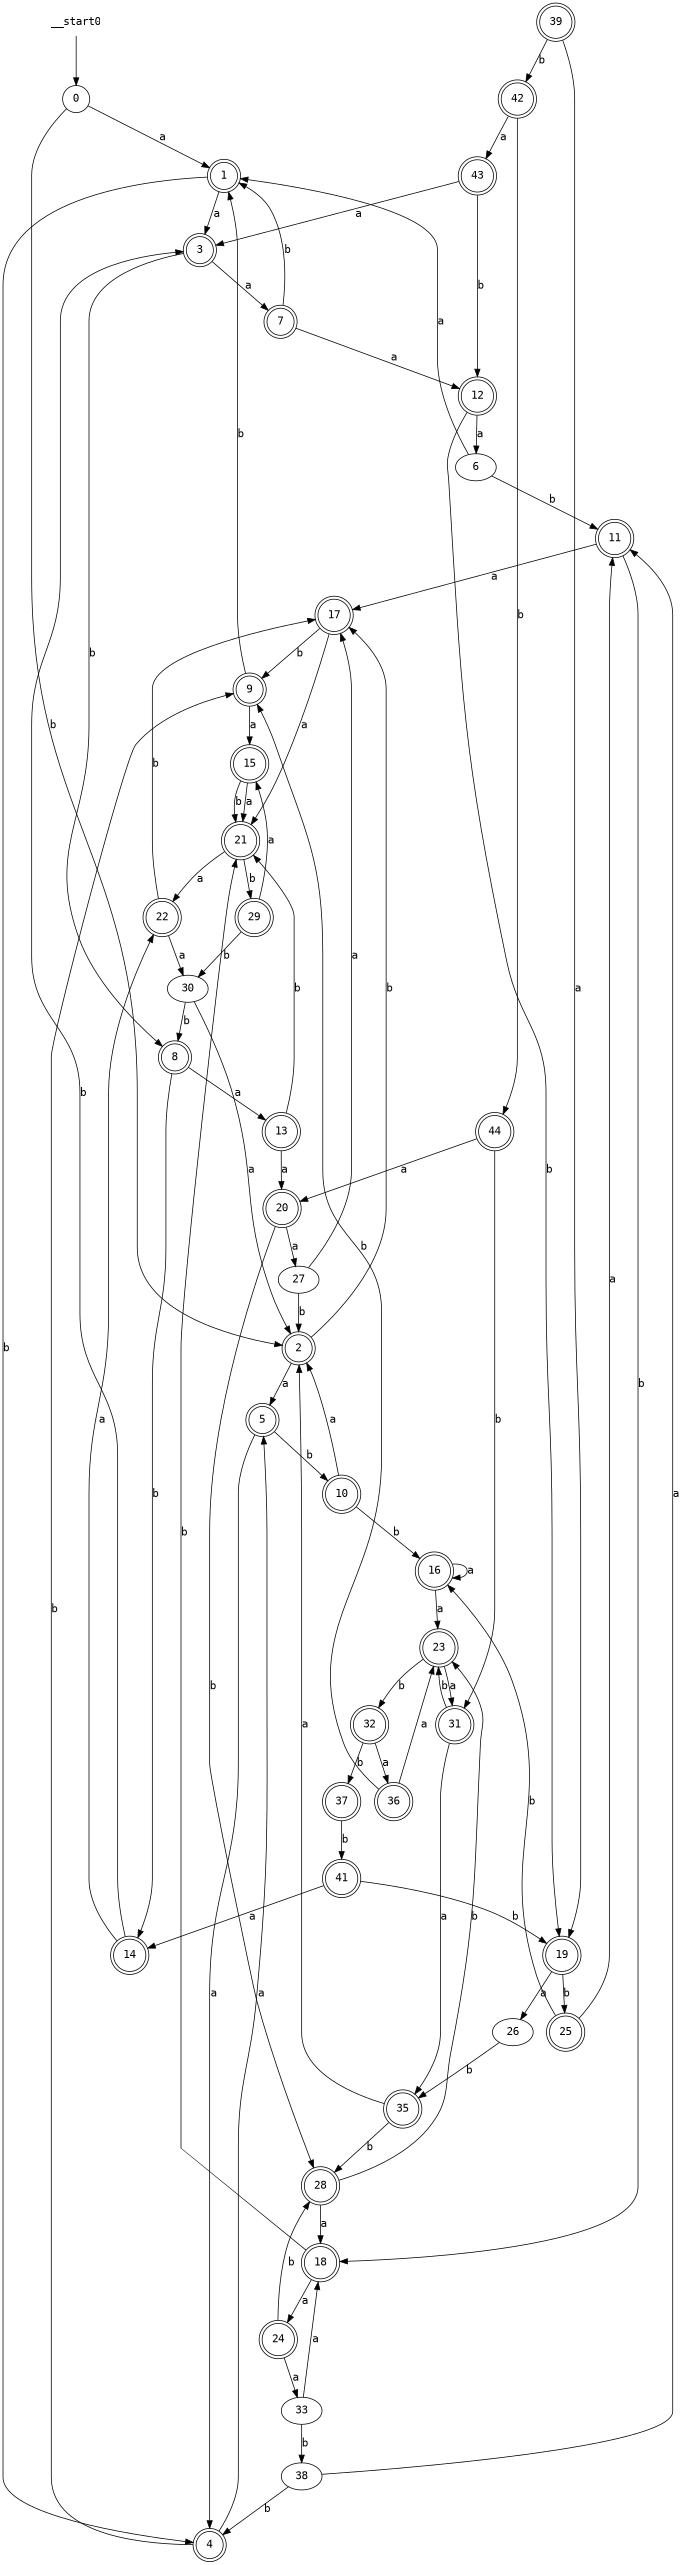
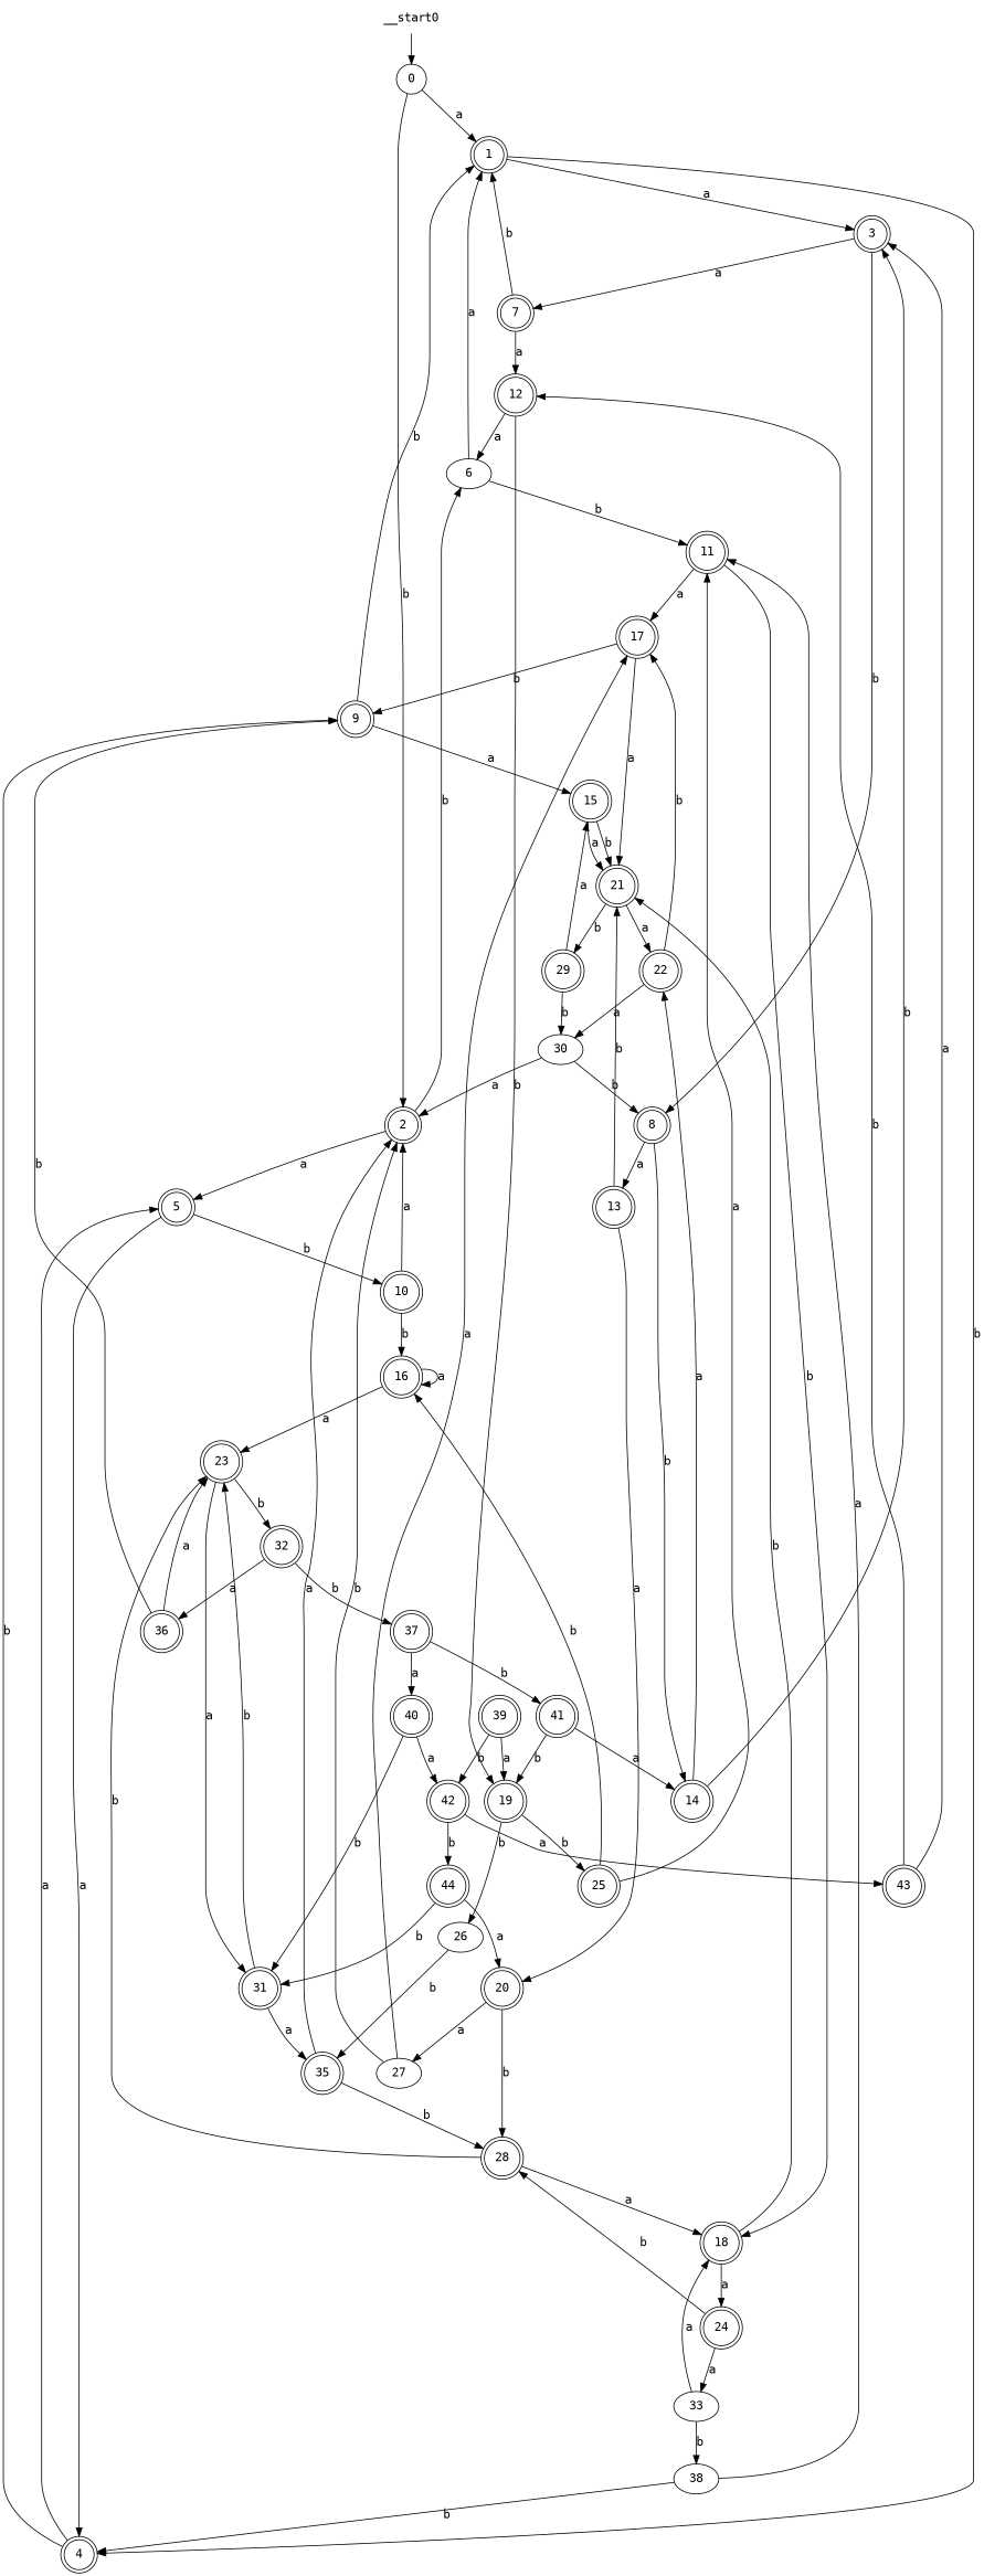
  digraph {
    fontname="DejaVu Sans Mono"
    node [fontname="DejaVu Sans Mono" shape=doublecircle]
    edge [fontname="DejaVu Sans Mono"]
    __start0 [shape=none]
    0 [shape=circle]
    1
    2
    3
    4
    5
    6 [shape=""]
    7
    8
    9
    10
    11
    12
    13
    14
    15
    16
    17
    18
    19
    20
    21
    22
    23
    24
    25
    26 [shape=""]
    27 [shape=ellipse]
    28
    29
    30 [shape=""]
    31
    32
    33 [shape=""]
    35
    36
    37
    38 [shape=""]
+   40
    41
    39
    42
    43
    44
    __start0 -> 0
    0 -> 1 [label=a]
    0 -> 2 [label=b]
    1 -> 3 [label=a]
    1 -> 4 [label=b]
    2 -> 5 [label=a]
-   2 -> 17 [label=b]
+   2 -> 6 [label=b]
    3 -> 7 [label=a]
    3 -> 8 [label=b]
    4 -> 5 [label=a]
    4 -> 9 [label=b]
    5 -> 4 [label=a]
    5 -> 10 [label=b]
    6 -> 1 [label=a]
    6 -> 11 [label=b]
    7 -> 1 [label=b]
    7 -> 12 [label=a]
    8 -> 13 [label=a]
    8 -> 14 [label=b]
    9 -> 1 [label=b]
    9 -> 15 [label=a]
    10 -> 2 [label=a]
    10 -> 16 [label=b]
    11 -> 17 [label=a]
    11 -> 18 [label=b]
    12 -> 6 [label=a]
    12 -> 19 [label=b]
    13 -> 20 [label=a]
    13 -> 21 [label=b]
    14 -> 3 [label=b]
    14 -> 22 [label=a]
    15 -> 21 [label=a]
    15 -> 21 [label=b]
    16 -> 16 [label=a]
    16 -> 23 [label=a]
    17 -> 9 [label=b]
    17 -> 21 [label=a]
    18 -> 21 [label=b]
    18 -> 24 [label=a]
    19 -> 25 [label=b]
-   19 -> 26 [label=a]
+   19 -> 26 [label=b]
    20 -> 27 [label=a]
    20 -> 28 [label=b]
    21 -> 22 [label=a]
    21 -> 29 [label=b]
    22 -> 17 [label=b]
    22 -> 30 [label=a]
    23 -> 31 [label=a]
    23 -> 32 [label=b]
    24 -> 28 [label=b]
    24 -> 33 [label=a]
    25 -> 11 [label=a]
    25 -> 16 [label=b]
    26 -> 35 [label=b]
    27 -> 2 [label=b]
    27 -> 17 [label=a]
    28 -> 18 [label=a]
    28 -> 23 [label=b]
    29 -> 15 [label=a]
    29 -> 30 [label=b]
    30 -> 2 [label=a]
    30 -> 8 [label=b]
    31 -> 23 [label=b]
    31 -> 35 [label=a]
    32 -> 36 [label=a]
    32 -> 37 [label=b]
    33 -> 18 [label=a]
    33 -> 38 [label=b]
    35 -> 2 [label=a]
    35 -> 28 [label=b]
    36 -> 9 [label=b]
    36 -> 23 [label=a]
+   37 -> 40 [label=a]
    37 -> 41 [label=b]
    38 -> 4 [label=b]
    38 -> 11 [label=a]
+   40 -> 31 [label=b]
+   40 -> 42 [label=a]
    41 -> 14 [label=a]
    41 -> 19 [label=b]
    39 -> 19 [label=a]
    39 -> 42 [label=b]
    42 -> 43 [label=a]
    42 -> 44 [label=b]
    43 -> 3 [label=a]
    43 -> 12 [label=b]
    44 -> 20 [label=a]
    44 -> 31 [label=b]
  }
